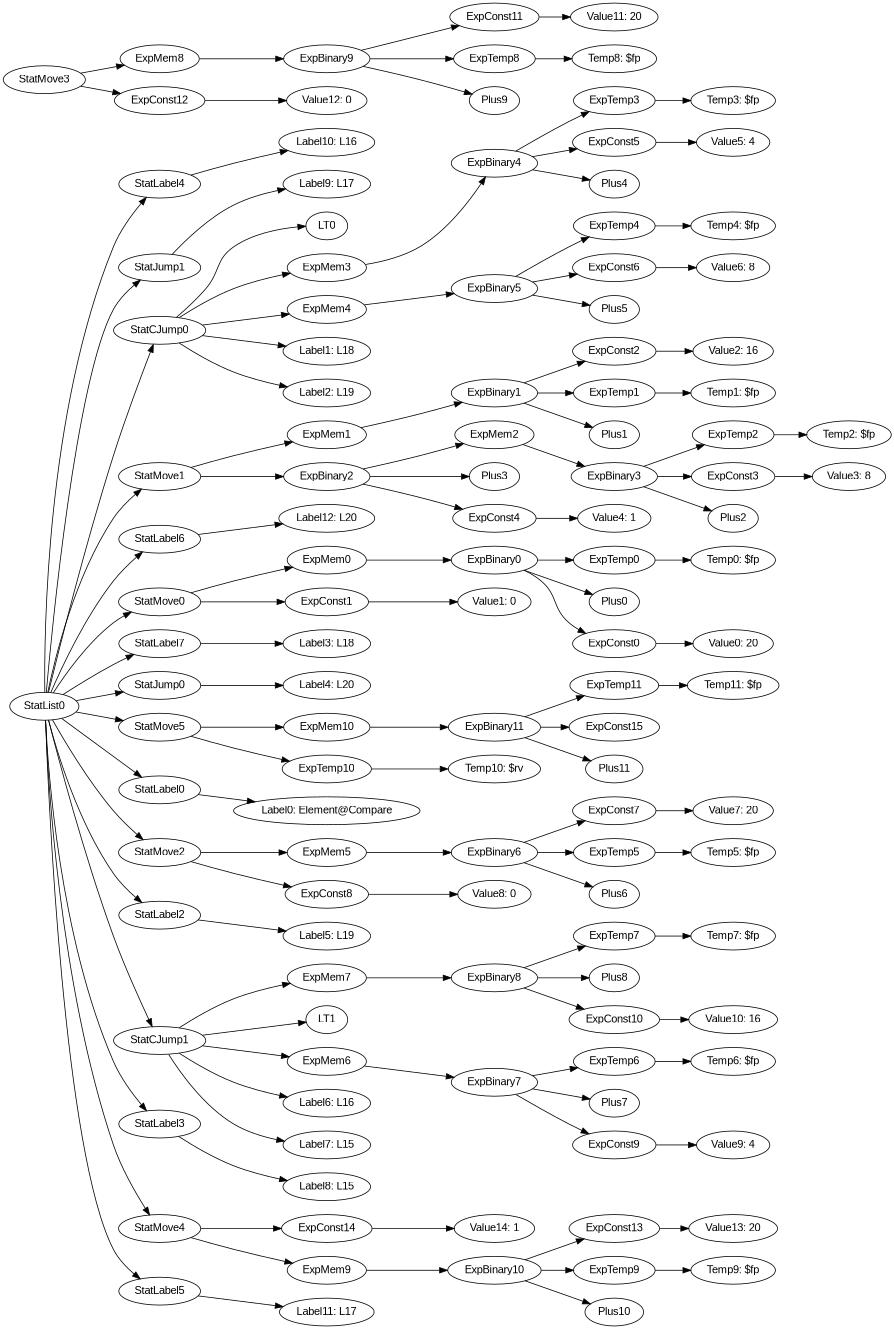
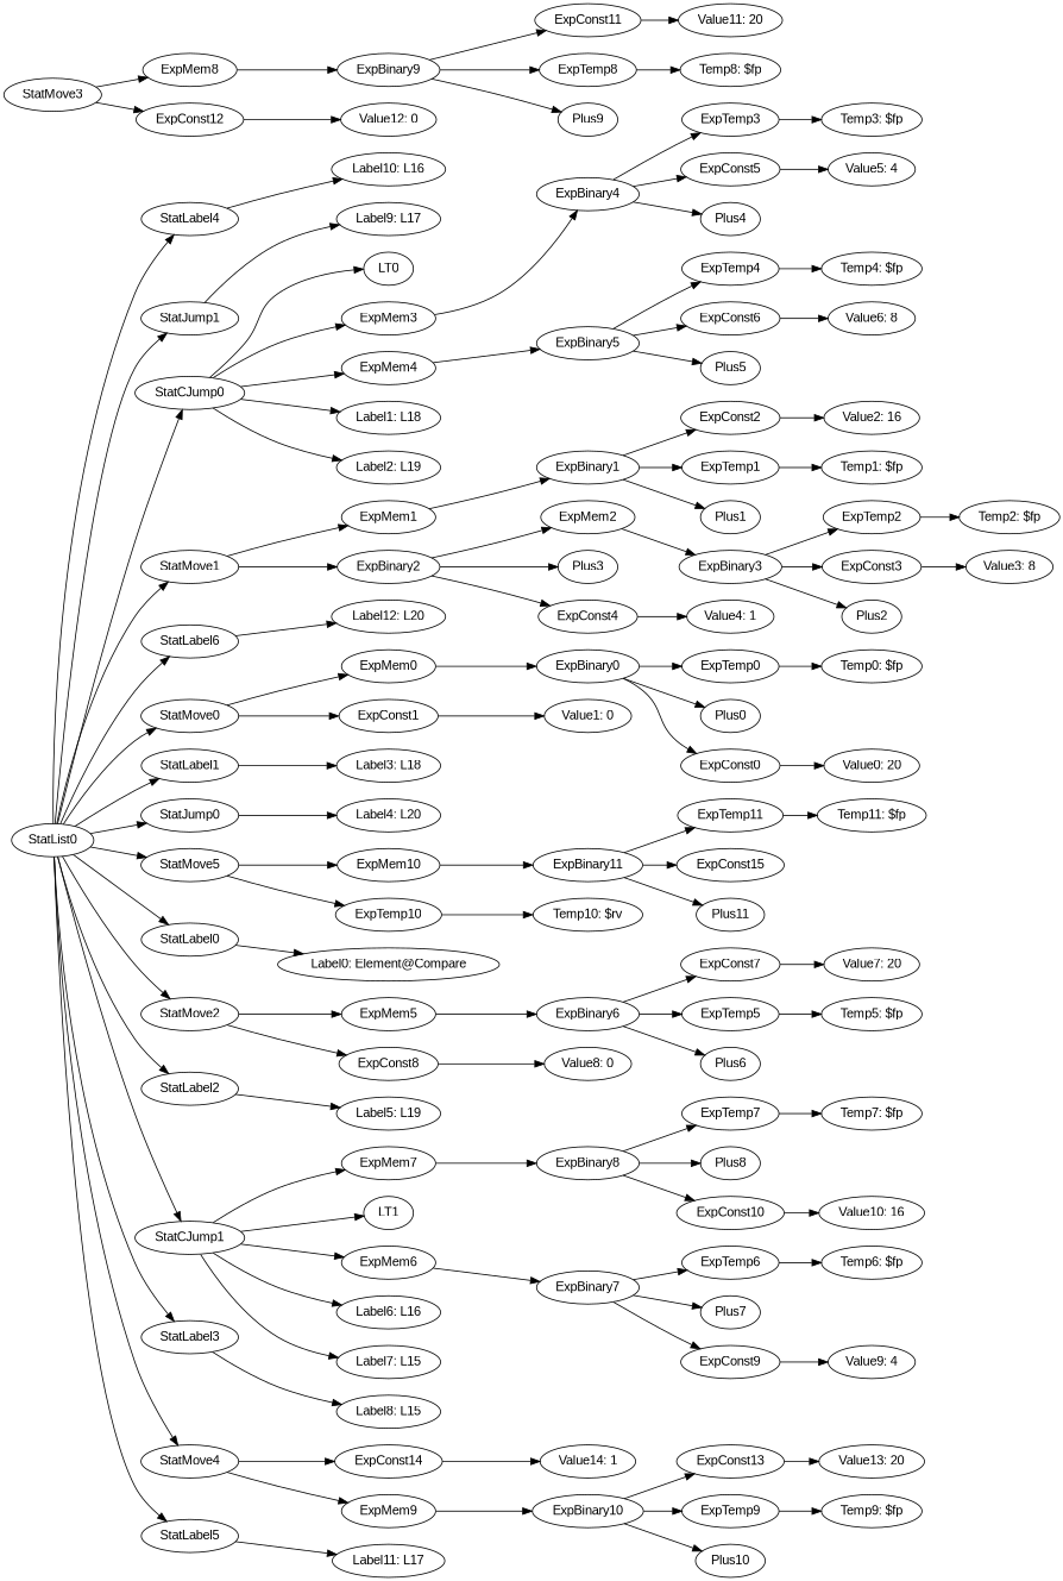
  digraph {
    fontname="Liberation Sans"
    ordering=out
    rankdir=LR
    node [fontname="Liberation Sans"]
    edge [fontname="Liberation Sans"]
    ExpMem10
    ExpBinary11
    ExpTemp11
    ExpConst15
    Plus11
    "Temp11: $fp"
    ExpTemp10
    "Temp10: $rv"
    ExpConst14
    "Value14: 1"
    ExpConst13
    "Value13: 20"
    ExpBinary10
    ExpTemp9
    Plus10
    "Temp9: $fp"
    StatLabel4
    "Label10: L16"
    StatJump1
    "Label9: L17"
    StatMove3
    ExpMem8
    ExpConst12
    ExpBinary9
    "Value12: 0"
    ExpConst11
    ExpTemp8
    Plus9
    "Value11: 20"
    "Temp8: $fp"
    ExpTemp3
    "Temp3: $fp"
    StatCJump0
    LT0
    ExpMem3
    ExpMem4
    "Label1: L18"
    "Label2: L19"
    ExpBinary4
    ExpBinary5
    ExpConst5
    Plus4
    ExpTemp4
    ExpConst6
    Plus5
    StatMove1
    ExpMem1
    ExpBinary2
    ExpBinary1
    ExpMem2
    Plus3
    ExpConst4
    ExpConst2
    ExpTemp1
    Plus1
    ExpBinary3
    "Value4: 1"
    ExpTemp2
    "Temp2: $fp"
    StatLabel6
    "Label12: L20"
    ExpConst3
    "Value3: 8"
    ExpConst7
    "Value7: 20"
    ExpBinary0
    ExpTemp0
    Plus0
    ExpConst0
    "Temp0: $fp"
    "Value0: 20"
    "Temp4: $fp"
    "Value6: 8"
    StatMove0
    ExpMem0
    ExpConst1
    "Value1: 0"
    Plus2
-   StatLabel1 [label=StatLabel7]
+   StatLabel1
    "Label3: L18"
    StatJump0
    "Label4: L20"
    "Value2: 16"
    StatMove5
    "Value5: 4"
    ExpMem7
    ExpBinary8
    ExpTemp7
    Plus8
    ExpConst10
    "Temp7: $fp"
    "Value10: 16"
    StatList0
    StatLabel0
    StatMove2
    StatLabel2
    StatCJump1
    StatLabel3
    StatMove4
    StatLabel5
    "Label0: Element@Compare"
    ExpMem5
    ExpConst8
    "Label5: L19"
    LT1
    ExpMem6
    "Label6: L16"
    "Label7: L15"
    "Label8: L15"
    ExpMem9
    "Label11: L17"
    ExpBinary6
    "Value8: 0"
    ExpBinary7
    ExpTemp5
    Plus6
    "Temp5: $fp"
    "Temp1: $fp"
    ExpTemp6
    Plus7
    ExpConst9
    "Temp6: $fp"
    "Value9: 4"
    ExpMem10 -> ExpBinary11
    ExpBinary11 -> ExpTemp11
    ExpBinary11 -> ExpConst15
    ExpBinary11 -> Plus11
    ExpTemp11 -> "Temp11: $fp"
    ExpTemp10 -> "Temp10: $rv"
    ExpConst14 -> "Value14: 1"
    ExpConst13 -> "Value13: 20"
    ExpBinary10 -> ExpConst13
    ExpBinary10 -> ExpTemp9
    ExpBinary10 -> Plus10
    ExpTemp9 -> "Temp9: $fp"
    StatLabel4 -> "Label10: L16"
    StatJump1 -> "Label9: L17"
    StatMove3 -> ExpMem8
    StatMove3 -> ExpConst12
    ExpMem8 -> ExpBinary9
    ExpConst12 -> "Value12: 0"
    ExpBinary9 -> ExpConst11
    ExpBinary9 -> ExpTemp8
    ExpBinary9 -> Plus9
    ExpConst11 -> "Value11: 20"
    ExpTemp8 -> "Temp8: $fp"
    ExpTemp3 -> "Temp3: $fp"
    StatCJump0 -> LT0
    StatCJump0 -> ExpMem3
    StatCJump0 -> ExpMem4
    StatCJump0 -> "Label1: L18"
    StatCJump0 -> "Label2: L19"
    ExpMem3 -> ExpBinary4
    ExpMem4 -> ExpBinary5
    ExpBinary4 -> ExpTemp3
    ExpBinary4 -> ExpConst5
    ExpBinary4 -> Plus4
    ExpBinary5 -> ExpTemp4
    ExpBinary5 -> ExpConst6
    ExpBinary5 -> Plus5
    ExpConst5 -> "Value5: 4"
    ExpTemp4 -> "Temp4: $fp"
    ExpConst6 -> "Value6: 8"
    StatMove1 -> ExpMem1
    StatMove1 -> ExpBinary2
    ExpMem1 -> ExpBinary1
    ExpBinary2 -> ExpMem2
    ExpBinary2 -> Plus3
    ExpBinary2 -> ExpConst4
    ExpBinary1 -> ExpConst2
    ExpBinary1 -> ExpTemp1
    ExpBinary1 -> Plus1
    ExpMem2 -> ExpBinary3
    ExpConst4 -> "Value4: 1"
    ExpConst2 -> "Value2: 16"
    ExpTemp1 -> "Temp1: $fp"
    ExpBinary3 -> ExpTemp2
    ExpBinary3 -> ExpConst3
    ExpBinary3 -> Plus2
    ExpTemp2 -> "Temp2: $fp"
    StatLabel6 -> "Label12: L20"
    ExpConst3 -> "Value3: 8"
    ExpConst7 -> "Value7: 20"
    ExpBinary0 -> ExpTemp0
    ExpBinary0 -> Plus0
    ExpBinary0 -> ExpConst0
    ExpTemp0 -> "Temp0: $fp"
    ExpConst0 -> "Value0: 20"
    StatMove0 -> ExpMem0
    StatMove0 -> ExpConst1
    ExpMem0 -> ExpBinary0
    ExpConst1 -> "Value1: 0"
    StatLabel1 -> "Label3: L18"
    StatJump0 -> "Label4: L20"
    StatMove5 -> ExpMem10
    StatMove5 -> ExpTemp10
    ExpMem7 -> ExpBinary8
    ExpBinary8 -> ExpTemp7
    ExpBinary8 -> Plus8
    ExpBinary8 -> ExpConst10
    ExpTemp7 -> "Temp7: $fp"
    ExpConst10 -> "Value10: 16"
    StatList0 -> StatLabel4
    StatList0 -> StatJump1
    StatList0 -> StatCJump0
    StatList0 -> StatMove1
    StatList0 -> StatLabel6
    StatList0 -> StatMove0
    StatList0 -> StatLabel1
    StatList0 -> StatJump0
    StatList0 -> StatMove5
    StatList0 -> StatLabel0
    StatList0 -> StatMove2
    StatList0 -> StatLabel2
    StatList0 -> StatCJump1
    StatList0 -> StatLabel3
    StatList0 -> StatMove4
    StatList0 -> StatLabel5
    StatLabel0 -> "Label0: Element@Compare"
    StatMove2 -> ExpMem5
    StatMove2 -> ExpConst8
    StatLabel2 -> "Label5: L19"
    StatCJump1 -> ExpMem7
    StatCJump1 -> LT1
    StatCJump1 -> ExpMem6
    StatCJump1 -> "Label6: L16"
    StatCJump1 -> "Label7: L15"
    StatLabel3 -> "Label8: L15"
    StatMove4 -> ExpConst14
    StatMove4 -> ExpMem9
    StatLabel5 -> "Label11: L17"
    ExpMem5 -> ExpBinary6
    ExpConst8 -> "Value8: 0"
    ExpMem6 -> ExpBinary7
    ExpMem9 -> ExpBinary10
    ExpBinary6 -> ExpConst7
    ExpBinary6 -> ExpTemp5
    ExpBinary6 -> Plus6
    ExpBinary7 -> ExpTemp6
    ExpBinary7 -> Plus7
    ExpBinary7 -> ExpConst9
    ExpTemp5 -> "Temp5: $fp"
    ExpTemp6 -> "Temp6: $fp"
    ExpConst9 -> "Value9: 4"
  }
